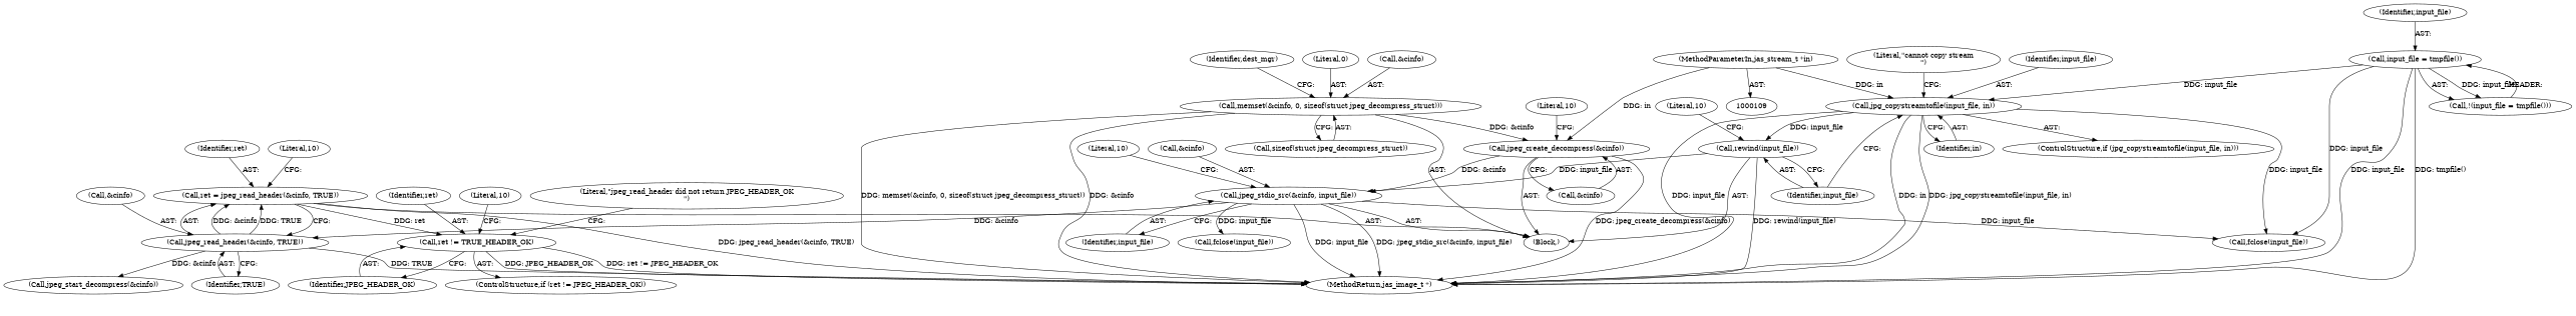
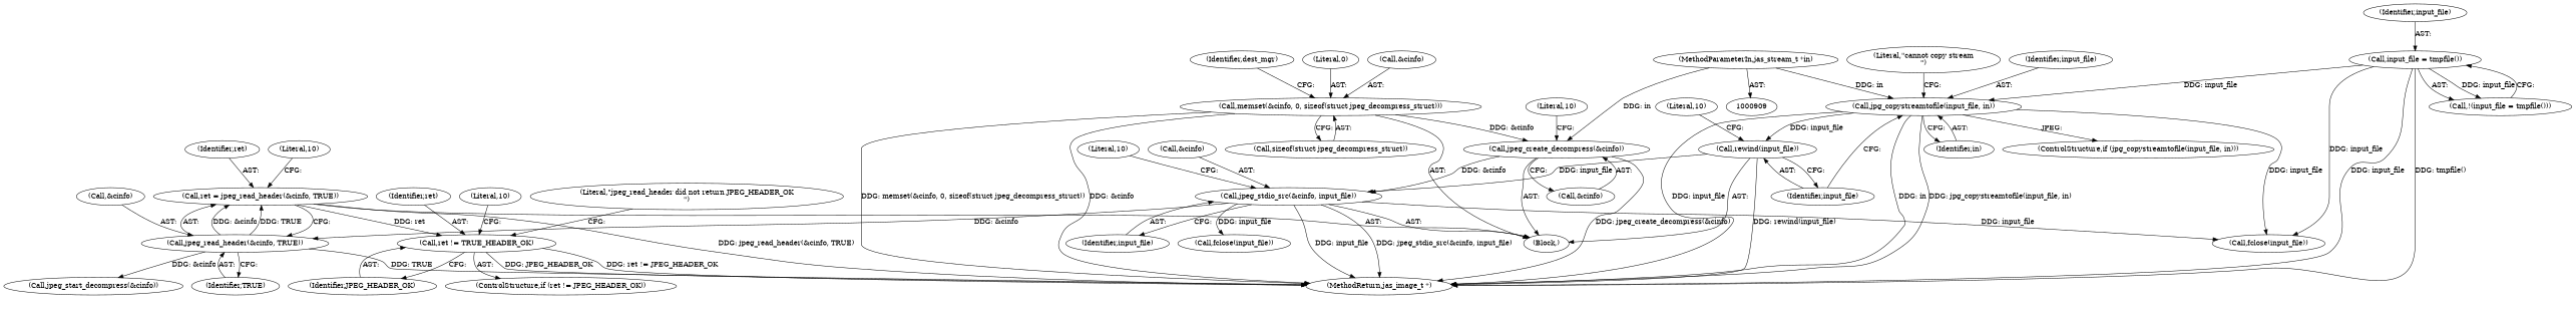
  digraph {
    n1 [label="(Call,ret = jpeg_read_header(&cinfo, TRUE))"]
    n2 [label="(Call,jpeg_read_header(&cinfo, TRUE))"]
    n3 [label="(Call,ret != TRUE_HEADER_OK)"]
    n4 [label="(MethodReturn,jas_image_t *)"]
    n5 [label="(Block,)"]
    n6 [label="(Call,jpeg_start_decompress(&cinfo))"]
    n7 [label="(Identifier,TRUE)"]
    n8 [label="(Identifier,JPEG_HEADER_OK)"]
    n9 [label="(ControlStructure,if (ret != JPEG_HEADER_OK))"]
    n10 [label="(Call,jpeg_stdio_src(&cinfo, input_file))"]
    n11 [label="(Identifier,input_file)"]
    n12 [label="(Call,fclose(input_file))"]
    n13 [label="(Call,fclose(input_file))"]
    n14 [label="(Call,jpeg_create_decompress(&cinfo))"]
    n15 [label="(Call,&cinfo)"]
    n16 [label="(Call,memset(&cinfo, 0, sizeof(struct jpeg_decompress_struct)))"]
    n17 [label="(Call,sizeof(struct jpeg_decompress_struct))"]
    n18 [label="(Call,rewind(input_file))"]
    n19 [label="(Identifier,input_file)"]
    n20 [label="(Call,jpg_copystreamtofile(input_file, in))"]
    n21 [label="(Identifier,in)"]
    n22 [label="(ControlStructure,if (jpg_copystreamtofile(input_file, in)))"]
    n23 [label="(Call,input_file = tmpfile())"]
    n24 [label="(Call,!(input_file = tmpfile()))"]
    n25 [label="(MethodParameterIn,jas_stream_t *in)"]
-   1000109
+   1000109 [label=1000909]
    n27 [label="(Identifier,input_file)"]
    n28 [label="(Literal,10)"]
    n29 [label="(Identifier,dest_mgr)"]
    n30 [label="(Call,&cinfo)"]
    n31 [label="(Literal,0)"]
    n32 [label="(Literal,10)"]
    n33 [label="(Literal,10)"]
    n34 [label="(Identifier,ret)"]
    n35 [label="(Literal,\"jpeg_read_header did not return JPEG_HEADER_OK\n\")"]
    n36 [label="(Identifier,ret)"]
    n37 [label="(Literal,10)"]
    n38 [label="(Literal,\"cannot copy stream\n\")"]
    n39 [label="(Call,&cinfo)"]
    n40 [label="(Identifier,input_file)"]
    n41 [label="(Literal,10)"]
    n42 [label="(Call,&cinfo)"]
    n1 -> n2 [label="CFG: "]
    n1 -> n3 [label="DDG: ret"]
    n1 -> n4 [label="DDG: jpeg_read_header(&cinfo, TRUE)"]
    n1 -> n5 [label="AST: "]
    n2 -> n1 [label="AST: "]
    n2 -> n1 [label="DDG: &cinfo"]
    n2 -> n1 [label="DDG: TRUE"]
    n2 -> n4 [label="DDG: TRUE"]
    n2 -> n6 [label="DDG: &cinfo"]
    n2 -> n7 [label="CFG: "]
    n3 -> n4 [label="DDG: ret != JPEG_HEADER_OK"]
    n3 -> n4 [label="DDG: JPEG_HEADER_OK"]
    n3 -> n8 [label="CFG: "]
    n3 -> n9 [label="AST: "]
    n7 -> n2 [label="AST: "]
    n8 -> n3 [label="AST: "]
    n10 -> n2 [label="DDG: &cinfo"]
    n10 -> n4 [label="DDG: input_file"]
    n10 -> n4 [label="DDG: jpeg_stdio_src(&cinfo, input_file)"]
    n10 -> n5 [label="AST: "]
    n10 -> n11 [label="CFG: "]
    n10 -> n12 [label="DDG: input_file"]
    n10 -> n13 [label="DDG: input_file"]
    n11 -> n10 [label="AST: "]
    n14 -> n4 [label="DDG: jpeg_create_decompress(&cinfo)"]
    n14 -> n5 [label="AST: "]
    n14 -> n10 [label="DDG: &cinfo"]
    n14 -> n15 [label="CFG: "]
    n15 -> n14 [label="AST: "]
    n16 -> n4 [label="DDG: memset(&cinfo, 0, sizeof(struct jpeg_decompress_struct))"]
    n16 -> n4 [label="DDG: &cinfo"]
    n16 -> n5 [label="AST: "]
    n16 -> n14 [label="DDG: &cinfo"]
    n16 -> n17 [label="CFG: "]
    n17 -> n16 [label="AST: "]
    n18 -> n4 [label="DDG: rewind(input_file)"]
    n18 -> n5 [label="AST: "]
    n18 -> n10 [label="DDG: input_file"]
    n18 -> n19 [label="CFG: "]
    n19 -> n18 [label="AST: "]
    n19 -> n20 [label="CFG: "]
    n20 -> n4 [label="DDG: in"]
    n20 -> n4 [label="DDG: jpg_copystreamtofile(input_file, in)"]
    n20 -> n4 [label="DDG: input_file"]
    n20 -> n13 [label="DDG: input_file"]
    n20 -> n18 [label="DDG: input_file"]
    n20 -> n21 [label="CFG: "]
-   n20 -> n22 [label="AST: "]
+   n20 -> n22 [label="JPEG: "]
    n21 -> n20 [label="AST: "]
    n23 -> n4 [label="DDG: input_file"]
    n23 -> n4 [label="DDG: tmpfile()"]
    n23 -> n13 [label="DDG: input_file"]
    n23 -> n20 [label="DDG: input_file"]
    n23 -> n24 [label="AST: "]
    n23 -> n24 [label="DDG: input_file"]
-   n24 -> n23 [label="HEADER: "]
+   n24 -> n23 [label="CFG: "]
    n25 -> n14 [label="DDG: in"]
    n25 -> n20 [label="DDG: in"]
    n25 -> 1000109 [label="AST: "]
    n27 -> n23 [label="AST: "]
    n28 -> n3 [label="CFG: "]
    n29 -> n16 [label="CFG: "]
    n30 -> n2 [label="AST: "]
    n31 -> n16 [label="AST: "]
    n32 -> n1 [label="CFG: "]
    n33 -> n10 [label="CFG: "]
    n34 -> n1 [label="AST: "]
    n35 -> n3 [label="CFG: "]
    n36 -> n3 [label="AST: "]
    n37 -> n18 [label="CFG: "]
    n38 -> n20 [label="CFG: "]
    n39 -> n16 [label="AST: "]
    n40 -> n20 [label="AST: "]
    n41 -> n14 [label="CFG: "]
    n42 -> n10 [label="AST: "]
  }
